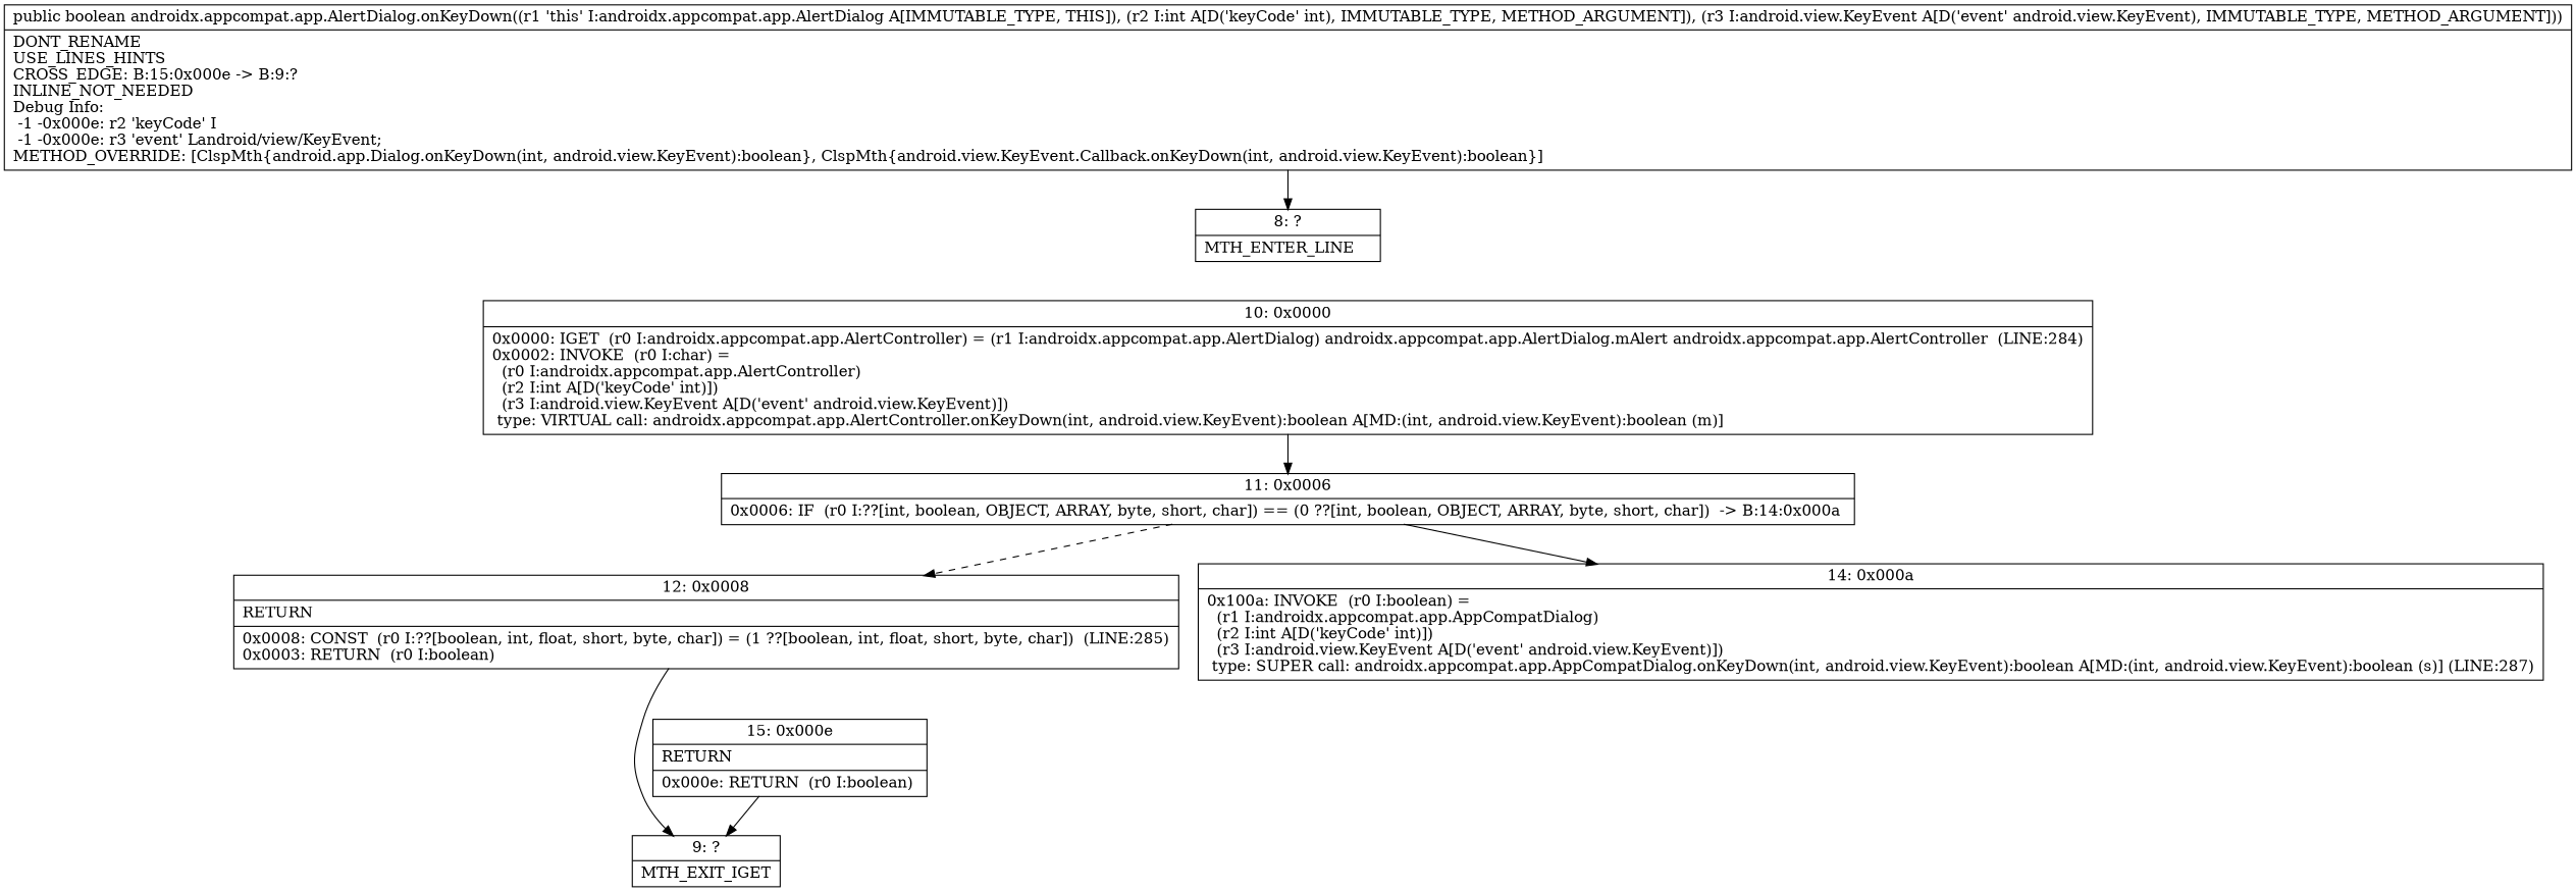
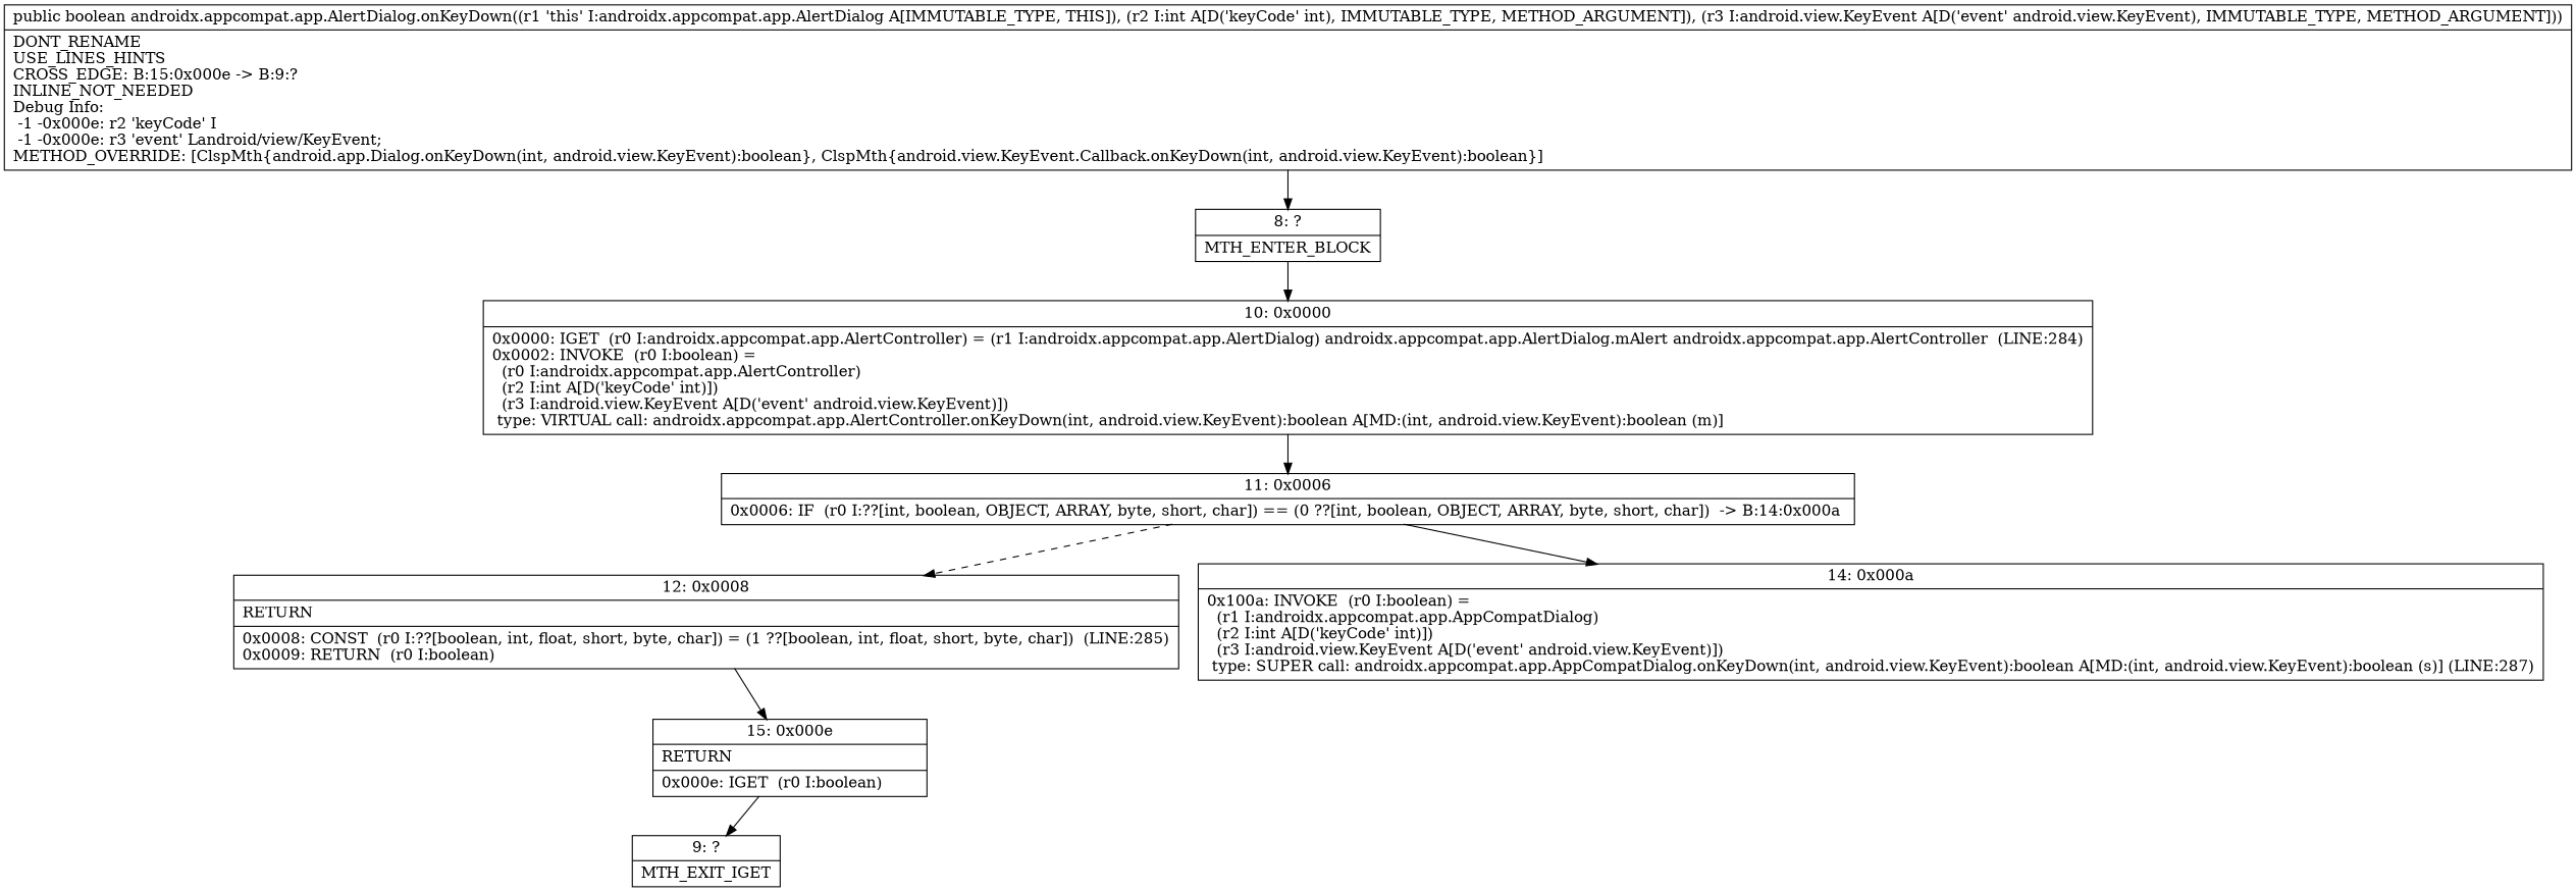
  digraph {
    node [shape=record]
-   n1 [label="{8\:\ ?|MTH_ENTER_LINE\l}"]
-   n2 [label="{10\:\ 0x0000|0x0000: IGET  (r0 I:androidx.appcompat.app.AlertController) = (r1 I:androidx.appcompat.app.AlertDialog) androidx.appcompat.app.AlertDialog.mAlert androidx.appcompat.app.AlertController  (LINE:284)\l0x0002: INVOKE  (r0 I:char) = \l  (r0 I:androidx.appcompat.app.AlertController)\l  (r2 I:int A[D('keyCode' int)])\l  (r3 I:android.view.KeyEvent A[D('event' android.view.KeyEvent)])\l type: VIRTUAL call: androidx.appcompat.app.AlertController.onKeyDown(int, android.view.KeyEvent):boolean A[MD:(int, android.view.KeyEvent):boolean (m)]\l}"]
+   n1 [label="{8\:\ ?|MTH_ENTER_BLOCK\l}"]
+   n2 [label="{10\:\ 0x0000|0x0000: IGET  (r0 I:androidx.appcompat.app.AlertController) = (r1 I:androidx.appcompat.app.AlertDialog) androidx.appcompat.app.AlertDialog.mAlert androidx.appcompat.app.AlertController  (LINE:284)\l0x0002: INVOKE  (r0 I:boolean) = \l  (r0 I:androidx.appcompat.app.AlertController)\l  (r2 I:int A[D('keyCode' int)])\l  (r3 I:android.view.KeyEvent A[D('event' android.view.KeyEvent)])\l type: VIRTUAL call: androidx.appcompat.app.AlertController.onKeyDown(int, android.view.KeyEvent):boolean A[MD:(int, android.view.KeyEvent):boolean (m)]\l}"]
    n3 [label="{11\:\ 0x0006|0x0006: IF  (r0 I:??[int, boolean, OBJECT, ARRAY, byte, short, char]) == (0 ??[int, boolean, OBJECT, ARRAY, byte, short, char])  \-\> B:14:0x000a \l}"]
-   n4 [label="{12\:\ 0x0008|RETURN\l|0x0008: CONST  (r0 I:??[boolean, int, float, short, byte, char]) = (1 ??[boolean, int, float, short, byte, char])  (LINE:285)\l0x0003: RETURN  (r0 I:boolean) \l}"]
+   n4 [label="{12\:\ 0x0008|RETURN\l|0x0008: CONST  (r0 I:??[boolean, int, float, short, byte, char]) = (1 ??[boolean, int, float, short, byte, char])  (LINE:285)\l0x0009: RETURN  (r0 I:boolean) \l}"]
    n5 [label="{14\:\ 0x000a|0x100a: INVOKE  (r0 I:boolean) = \l  (r1 I:androidx.appcompat.app.AppCompatDialog)\l  (r2 I:int A[D('keyCode' int)])\l  (r3 I:android.view.KeyEvent A[D('event' android.view.KeyEvent)])\l type: SUPER call: androidx.appcompat.app.AppCompatDialog.onKeyDown(int, android.view.KeyEvent):boolean A[MD:(int, android.view.KeyEvent):boolean (s)] (LINE:287)\l}"]
    n6 [label="{9\:\ ?|MTH_EXIT_IGET\l}"]
-   n7 [label="{15\:\ 0x000e|RETURN\l|0x000e: RETURN  (r0 I:boolean) \l}"]
+   n7 [label="{15\:\ 0x000e|RETURN\l|0x000e: IGET  (r0 I:boolean) \l}"]
    n8 [label="{public boolean androidx.appcompat.app.AlertDialog.onKeyDown((r1 'this' I:androidx.appcompat.app.AlertDialog A[IMMUTABLE_TYPE, THIS]), (r2 I:int A[D('keyCode' int), IMMUTABLE_TYPE, METHOD_ARGUMENT]), (r3 I:android.view.KeyEvent A[D('event' android.view.KeyEvent), IMMUTABLE_TYPE, METHOD_ARGUMENT]))  | DONT_RENAME\lUSE_LINES_HINTS\lCROSS_EDGE: B:15:0x000e \-\> B:9:?\lINLINE_NOT_NEEDED\lDebug Info:\l  \-1 \-0x000e: r2 'keyCode' I\l  \-1 \-0x000e: r3 'event' Landroid\/view\/KeyEvent;\lMETHOD_OVERRIDE: [ClspMth\{android.app.Dialog.onKeyDown(int, android.view.KeyEvent):boolean\}, ClspMth\{android.view.KeyEvent.Callback.onKeyDown(int, android.view.KeyEvent):boolean\}]\l}"]
+   n1 -> n2
    n2 -> n3
    n3 -> n4 [style=dashed]
    n3 -> n5
-   n4 -> n6
+   n4 -> n7
    n7 -> n6
    n8 -> n1
  }
